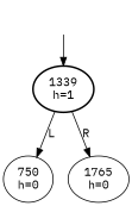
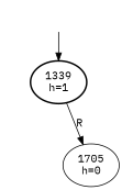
  digraph {
    fontname="IBM Plex Mono"
    node [fontname="IBM Plex Mono"]
    edge [fontname="IBM Plex Mono"]
    DUMMY [style=invis]
    n2 [label="1339\nh=1" penwidth=2]
-   n3 [label="750\nh=0"]
-   n4 [label="1765\nh=0"]
+   n4 [label="1705\nh=0"]
    DUMMY -> n2
-   n2 -> n3 [label=L]
    n2 -> n4 [label=R]
  }
